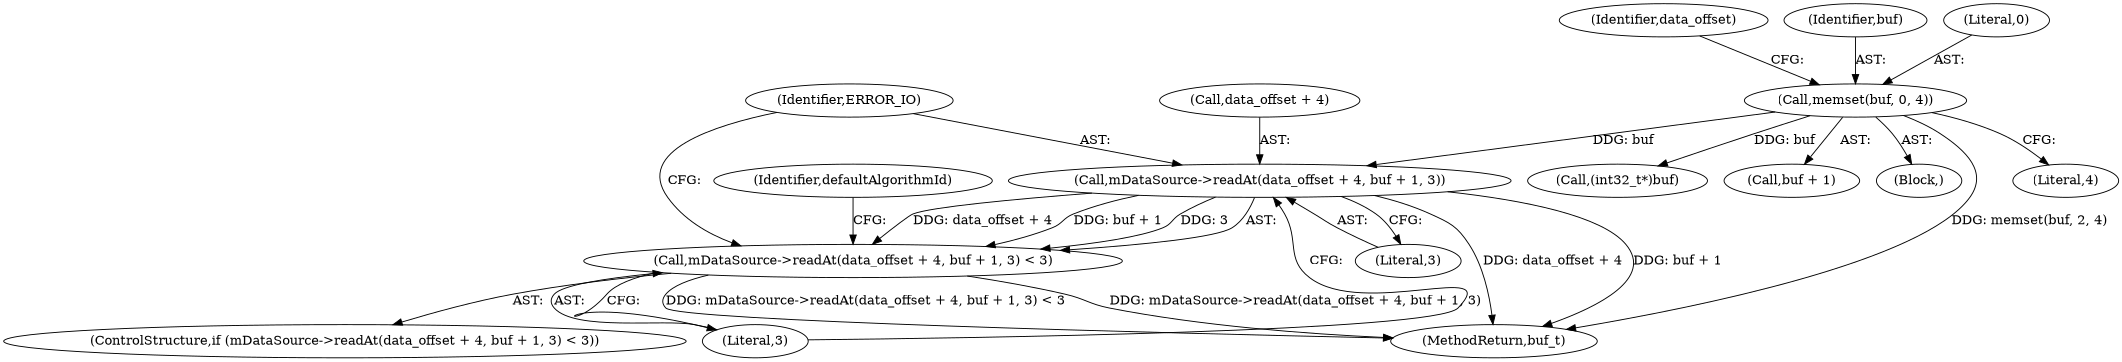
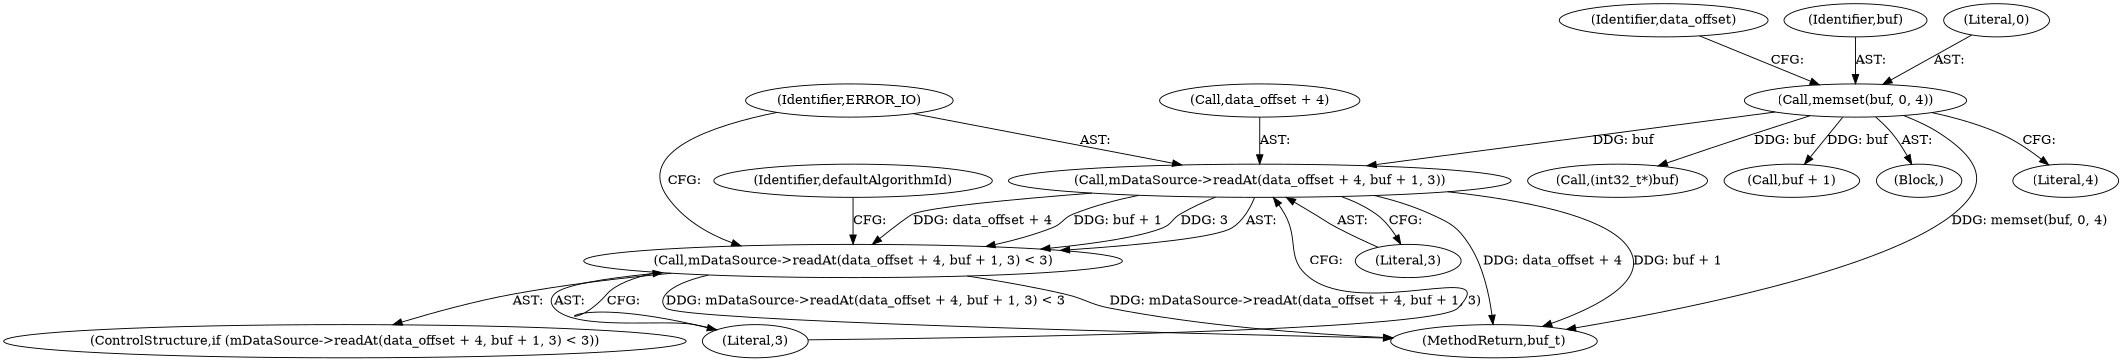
  digraph {
    n1 [label="(Call,mDataSource->readAt(data_offset + 4, buf + 1, 3))"]
    n2 [label="(Call,mDataSource->readAt(data_offset + 4, buf + 1, 3) < 3)"]
    n3 [label="(MethodReturn,buf_t)"]
    n4 [label="(Literal,3)"]
    n5 [label="(ControlStructure,if (mDataSource->readAt(data_offset + 4, buf + 1, 3) < 3))"]
    n6 [label="(Literal,3)"]
    n7 [label="(Call,memset(buf, 0, 4))"]
    n8 [label="(Literal,4)"]
    n9 [label="(Call,(int32_t*)buf)"]
    n10 [label="(Call,buf + 1)"]
    n11 [label="(Block,)"]
    n12 [label="(Identifier,data_offset)"]
    n13 [label="(Identifier,defaultAlgorithmId)"]
    n14 [label="(Identifier,ERROR_IO)"]
    n15 [label="(Call,data_offset + 4)"]
    n16 [label="(Identifier,buf)"]
    n17 [label="(Literal,0)"]
    n1 -> n2 [label="AST: "]
    n1 -> n2 [label="DDG: data_offset + 4"]
    n1 -> n2 [label="DDG: buf + 1"]
    n1 -> n2 [label="DDG: 3"]
    n1 -> n3 [label="DDG: data_offset + 4"]
    n1 -> n3 [label="DDG: buf + 1"]
    n1 -> n4 [label="CFG: "]
    n2 -> n3 [label="DDG: mDataSource->readAt(data_offset + 4, buf + 1, 3) < 3"]
    n2 -> n3 [label="DDG: mDataSource->readAt(data_offset + 4, buf + 1, 3)"]
    n2 -> n5 [label="AST: "]
    n2 -> n6 [label="CFG: "]
    n4 -> n1 [label="AST: "]
    n6 -> n1 [label="CFG: "]
    n6 -> n2 [label="AST: "]
    n7 -> n1 [label="DDG: buf"]
-   n7 -> n3 [label="DDG: memset(buf, 2, 4)"]
+   n7 -> n3 [label="DDG: memset(buf, 0, 4)"]
    n7 -> n8 [label="CFG: "]
    n7 -> n9 [label="DDG: buf"]
-   n7 -> n10 [label="AST: "]
+   n7 -> n10 [label="DDG: buf"]
    n7 -> n11 [label="AST: "]
    n12 -> n7 [label="CFG: "]
    n13 -> n2 [label="CFG: "]
    n14 -> n1 [label="AST: "]
    n14 -> n2 [label="CFG: "]
    n15 -> n1 [label="AST: "]
    n16 -> n7 [label="AST: "]
    n17 -> n7 [label="AST: "]
  }
